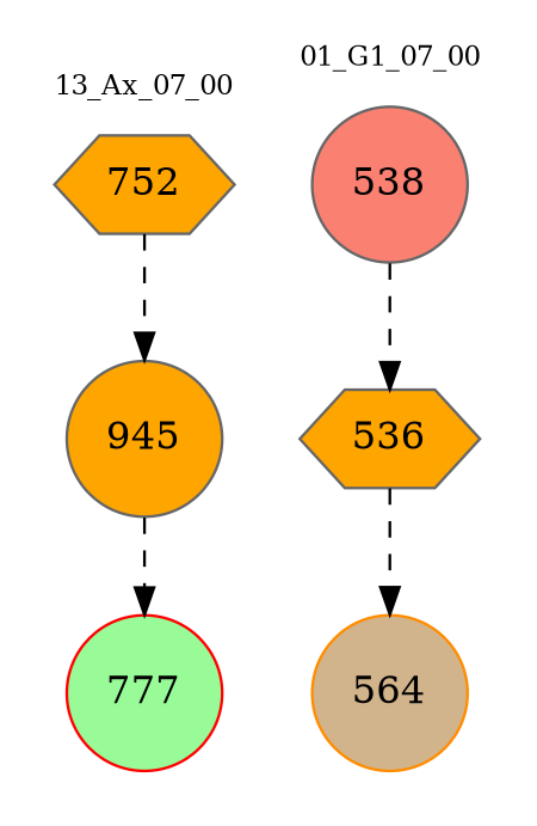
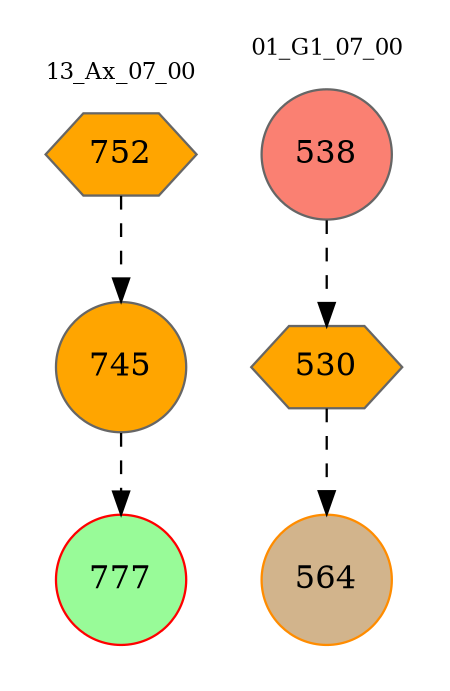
  digraph {
    node [color=gray40 fillcolor=orange shape=circle style=filled]
    edge [color=black style=dashed]
    n1 [label=752 shape=hexagon]
-   n2 [label=945]
+   n2 [label=745]
    n3 [color=red fillcolor=palegreen label=777]
    n4 [fillcolor=salmon label=538]
-   n5 [label=536 shape=hexagon]
+   n5 [label=530 shape=hexagon]
    n6 [color=darkorange fillcolor=tan label=564]
    subgraph cluster_1 {
      color=white
      fontsize=10
      label="13_Ax_07_00"
      n1
      n2
      n3
    }
    subgraph cluster_2 {
      color=white
      fontsize=10
      label="01_G1_07_00"
      n4
      n5
      n6
    }
    n1 -> n2
    n2 -> n3
    n4 -> n5
    n5 -> n6
  }
